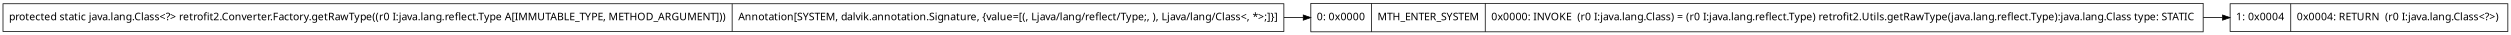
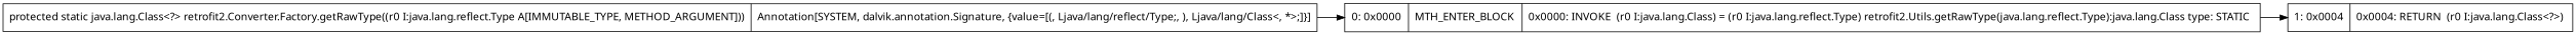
  digraph {
    rankdir=LR
    fontname="Noto Sans"
    node [shape=record fontname="Noto Sans"]
    edge [fontname="Noto Sans"]
-   n1 [label="{0\:\ 0x0000|MTH_ENTER_SYSTEM\l|0x0000: INVOKE  (r0 I:java.lang.Class) = (r0 I:java.lang.reflect.Type) retrofit2.Utils.getRawType(java.lang.reflect.Type):java.lang.Class type: STATIC \l}"]
+   n1 [label="{0\:\ 0x0000|MTH_ENTER_BLOCK\l|0x0000: INVOKE  (r0 I:java.lang.Class) = (r0 I:java.lang.reflect.Type) retrofit2.Utils.getRawType(java.lang.reflect.Type):java.lang.Class type: STATIC \l}"]
    n2 [label="{1\:\ 0x0004|0x0004: RETURN  (r0 I:java.lang.Class\<?\>) \l}"]
    n3 [label="{protected static java.lang.Class\<?\> retrofit2.Converter.Factory.getRawType((r0 I:java.lang.reflect.Type A[IMMUTABLE_TYPE, METHOD_ARGUMENT]))  | Annotation[SYSTEM, dalvik.annotation.Signature, \{value=[(, Ljava\/lang\/reflect\/Type;, ), Ljava\/lang\/Class\<, *\>;]\}]\l}"]
    n1 -> n2
    n3 -> n1
  }
